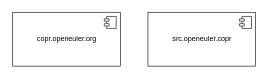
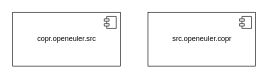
  <mxCell id="0" />
  <mxCell id="1" parent="0" />
- <mxCell id="2" value="copr.openeuler.org" style="html=1;dropTarget=0;" vertex="1" parent="1"><mxGeometry x="20" y="20" width="180" height="90" as="geometry" /></mxCell>
+ <mxCell id="2" value="copr.openeuler.src" style="html=1;dropTarget=0;" vertex="1" parent="1"><mxGeometry x="20" y="20" width="180" height="90" as="geometry" /></mxCell>
  <mxCell id="3" value="" style="shape=module;jettyWidth=8;jettyHeight=4;" vertex="1" parent="2"><mxGeometry x="1" width="20" height="20" relative="1" as="geometry"><mxPoint x="-27" y="7" as="offset" /></mxGeometry></mxCell>
  <mxCell id="4" value="src.openeuler.copr" style="html=1;dropTarget=0;" vertex="1" parent="1"><mxGeometry x="246" y="20" width="180" height="90" as="geometry" /></mxCell>
  <mxCell id="5" value="" style="shape=module;jettyWidth=8;jettyHeight=4;" vertex="1" parent="4"><mxGeometry x="1" width="20" height="20" relative="1" as="geometry"><mxPoint x="-27" y="7" as="offset" /></mxGeometry></mxCell>
